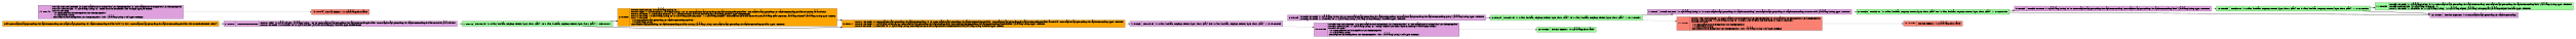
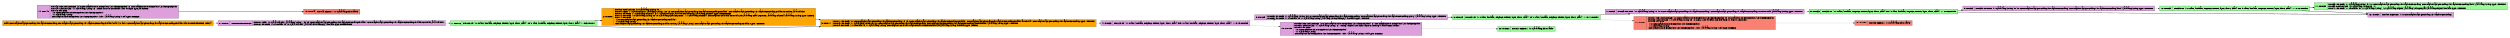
  digraph {
    rankdir=LR
    node [fillcolor=plum shape=record style=filled]
    edge [style=dashed]
    n1 [label="{0\:\ 0x0000|MTH_ENTER_BLOCK\l|0x0000: IGET  (r0 I:java.util.List\<java.lang.String\>) = (r3 I:com.mapbox.api.geocoding.v5.MapboxGeocoding$Builder) com.mapbox.api.geocoding.v5.MapboxGeocoding.Builder.countries java.util.List \l0x0002: INVOKE  (r0 I:boolean) = (r0 I:java.util.List) java.util.List.isEmpty():boolean type: INTERFACE \l}"]
    n2 [fillcolor=palegreen label="{1\:\ 0x0006|0x0006: IF  (r0 I:?[int, boolean, OBJECT, ARRAY, byte, short, char]) != (0 ?[int, boolean, OBJECT, ARRAY, byte, short, char])  \-\> B:3:0x0017 \l}"]
    n3 [fillcolor=orange label="{2\:\ 0x0008|0x0008: CONST_STR  (r0 I:java.lang.String) =  \",\" \l0x000a: IGET  (r1 I:java.util.List\<java.lang.String\>) = (r3 I:com.mapbox.api.geocoding.v5.MapboxGeocoding$Builder) com.mapbox.api.geocoding.v5.MapboxGeocoding.Builder.countries java.util.List \l0x000c: INVOKE  (r1 I:java.lang.Object[]) = (r1 I:java.util.List) java.util.List.toArray():java.lang.Object[] type: INTERFACE \l0x0010: INVOKE  (r0 I:java.lang.String) = (r0 I:java.lang.CharSequence), (r1 I:java.lang.Object[]) com.mapbox.core.utils.TextUtils.join(java.lang.CharSequence, java.lang.Object[]):java.lang.String type: STATIC \l0x0014: INVOKE  \l  (r3 I:com.mapbox.api.geocoding.v5.MapboxGeocoding$Builder)\l  (r0 I:java.lang.String)\l com.mapbox.api.geocoding.v5.MapboxGeocoding.Builder.country(java.lang.String):com.mapbox.api.geocoding.v5.MapboxGeocoding$Builder type: VIRTUAL \l}"]
    n4 [fillcolor=orange label="{3\:\ 0x0017|0x0017: INVOKE  (r0 I:com.mapbox.api.geocoding.v5.MapboxGeocoding) = (r3 I:com.mapbox.api.geocoding.v5.MapboxGeocoding$Builder) com.mapbox.api.geocoding.v5.MapboxGeocoding.Builder.autoBuild():com.mapbox.api.geocoding.v5.MapboxGeocoding type: VIRTUAL \l0x001b: INVOKE  (r1 I:java.lang.String) = (r0 I:com.mapbox.api.geocoding.v5.MapboxGeocoding) com.mapbox.api.geocoding.v5.MapboxGeocoding.accessToken():java.lang.String type: VIRTUAL \l0x001f: INVOKE  (r1 I:boolean) = (r1 I:java.lang.String) com.mapbox.core.utils.MapboxUtils.isAccessTokenValid(java.lang.String):boolean type: STATIC \l}"]
    n5 [label="{4\:\ 0x0023|0x0023: IF  (r1 I:?[int, boolean, OBJECT, ARRAY, byte, short, char]) == (0 ?[int, boolean, OBJECT, ARRAY, byte, short, char])  \-\> B:19:0x0059 \l}"]
    n6 [label="{5\:\ 0x0025|0x0025: INVOKE  (r1 I:java.lang.String) = (r0 I:com.mapbox.api.geocoding.v5.MapboxGeocoding) com.mapbox.api.geocoding.v5.MapboxGeocoding.query():java.lang.String type: VIRTUAL \l0x0029: INVOKE  (r1 I:boolean) = (r1 I:java.lang.String) java.lang.String.isEmpty():boolean type: VIRTUAL \l}"]
    n7 [label="{19\:\ 0x0059|0x0059: NEW_INSTANCE  (r0 I:com.mapbox.core.exceptions.ServicesException) =  com.mapbox.core.exceptions.ServicesException \l0x005b: CONST_STR  (r1 I:java.lang.String) =  \"Using Mapbox Services requires setting a valid access token.\" \l0x005d: INVOKE  \l  (r0 I:com.mapbox.core.exceptions.ServicesException)\l  (r1 I:java.lang.String)\l com.mapbox.core.exceptions.ServicesException.\<init\>(java.lang.String):void type: DIRECT \l}"]
    n8 [fillcolor=palegreen label="{6\:\ 0x002d|0x002d: IF  (r1 I:?[int, boolean, OBJECT, ARRAY, byte, short, char]) != (0 ?[int, boolean, OBJECT, ARRAY, byte, short, char])  \-\> B:17:0x0051 \l}"]
    n9 [fillcolor=palegreen label="{20\:\ 0x0060|0x0060: THROW  (r0 I:java.lang.Throwable) \l}"]
    n10 [label="{7\:\ 0x002f|0x002f: INVOKE  (r1 I:java.lang.String) = (r0 I:com.mapbox.api.geocoding.v5.MapboxGeocoding) com.mapbox.api.geocoding.v5.MapboxGeocoding.reverseMode():java.lang.String type: VIRTUAL \l}"]
    n11 [fillcolor=salmon label="{17\:\ 0x0051|0x0051: NEW_INSTANCE  (r0 I:com.mapbox.core.exceptions.ServicesException) =  com.mapbox.core.exceptions.ServicesException \l0x0053: CONST_STR  (r1 I:java.lang.String) =  \"A query with at least one character or digit is required.\" \l0x0055: INVOKE  \l  (r0 I:com.mapbox.core.exceptions.ServicesException)\l  (r1 I:java.lang.String)\l com.mapbox.core.exceptions.ServicesException.\<init\>(java.lang.String):void type: DIRECT \l}"]
    n12 [fillcolor=palegreen label="{8\:\ 0x0033|0x0033: IF  (r1 I:?[int, boolean, OBJECT, ARRAY, byte, short, char]) == (0 ?[int, boolean, OBJECT, ARRAY, byte, short, char])  \-\> B:16:0x0050 \l}"]
    n13 [fillcolor=salmon label="{18\:\ 0x0058|0x0058: THROW  (r0 I:java.lang.Throwable) \l}"]
    n14 [label="{9\:\ 0x0035|0x0035: INVOKE  (r1 I:java.lang.String) = (r0 I:com.mapbox.api.geocoding.v5.MapboxGeocoding) com.mapbox.api.geocoding.v5.MapboxGeocoding.limit():java.lang.String type: VIRTUAL \l}"]
    n15 [label="{16\:\ 0x0050|0x0050: RETURN  (r0 I:com.mapbox.api.geocoding.v5.MapboxGeocoding) \l}"]
    n16 [fillcolor=palegreen label="{10\:\ 0x0039|0x0039: IF  (r1 I:?[int, boolean, OBJECT, ARRAY, byte, short, char]) == (0 ?[int, boolean, OBJECT, ARRAY, byte, short, char])  \-\> B:16:0x0050 \l}"]
    n17 [fillcolor=palegreen label="{11\:\ 0x003b|0x003b: INVOKE  (r1 I:java.lang.String) = (r0 I:com.mapbox.api.geocoding.v5.MapboxGeocoding) com.mapbox.api.geocoding.v5.MapboxGeocoding.limit():java.lang.String type: VIRTUAL \l0x003f: CONST_STR  (r2 I:java.lang.String) =  \"1\" \l0x0041: INVOKE  (r1 I:boolean) = (r1 I:java.lang.String), (r2 I:java.lang.Object) java.lang.String.equals(java.lang.Object):boolean type: VIRTUAL \l}"]
    n18 [label="{14\:\ 0x0048|0x0048: NEW_INSTANCE  (r0 I:com.mapbox.core.exceptions.ServicesException) =  com.mapbox.core.exceptions.ServicesException \l0x004a: CONST_STR  (r1 I:java.lang.String) =  \"Limit must be combined with a single type parameter\" \l0x004c: INVOKE  \l  (r0 I:com.mapbox.core.exceptions.ServicesException)\l  (r1 I:java.lang.String)\l com.mapbox.core.exceptions.ServicesException.\<init\>(java.lang.String):void type: DIRECT \l}"]
    n19 [fillcolor=salmon label="{15\:\ 0x004f|0x004f: THROW  (r0 I:java.lang.Throwable) \l}"]
    n20 [fillcolor=orange label="{public com.mapbox.api.geocoding.v5.MapboxGeocoding com.mapbox.api.geocoding.v5.MapboxGeocoding.Builder.build((r3 'this' I:com.mapbox.api.geocoding.v5.MapboxGeocoding$Builder A[IMMUTABLE_TYPE, THIS])) }"]
    n1 -> n2
    n2 -> n3 [style=bold]
    n2 -> n4 [style=bold]
    n3 -> n4 [style=bold]
    n4 -> n5
    n5 -> n6
    n5 -> n7
    n6 -> n8 [style=bold]
    n7 -> n9
    n8 -> n10 [style=bold]
    n8 -> n11
    n10 -> n12
    n11 -> n13
    n12 -> n14 [style=bold]
    n12 -> n15 [style=bold]
    n14 -> n16
    n16 -> n15 [style=bold]
    n16 -> n17 [style=bold]
-   n18 -> n19
+   n18 -> n19 [style=bold]
    n20 -> n1
  }
